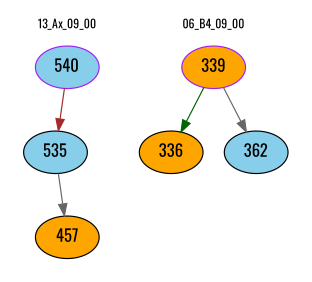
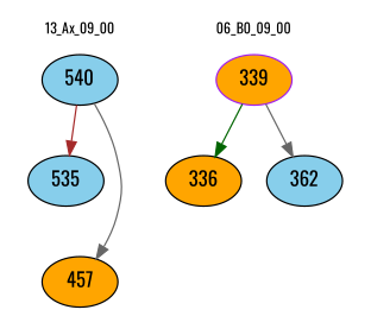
  digraph {
    fontname=Oswald
    node [color=black fillcolor=skyblue fontname=Oswald style=filled]
    edge [color=gray40 fontname=Oswald]
-   n1 [color=purple label=540]
+   n1 [label=540]
    n2 [label=535]
    n3 [fillcolor=orange label=457]
    n4 [color=purple fillcolor=orange label=339]
    n5 [fillcolor=orange label=336]
    n6 [label=362]
    subgraph cluster_1 {
      color=white
      fontsize=10
      label="13_Ax_09_00"
      n1
      n2
      n3
    }
    subgraph cluster_2 {
      color=white
      fontsize=10
-     label="06_B4_09_00"
+     label="06_B0_09_00"
      n4
      n5
      n6
    }
    n1 -> n2 [color=brown]
-   n2 -> n3
+   n1 -> n3
    n4 -> n5 [color=darkgreen]
    n4 -> n6
  }
